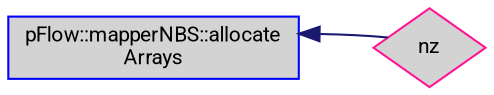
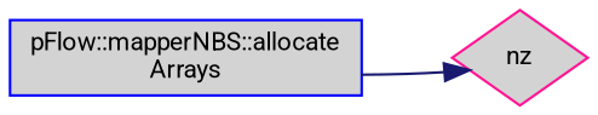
  digraph {
    rankdir=RL
    fontname=Roboto
    node [fillcolor=lightgrey fontname=Roboto fontsize=10 style=filled]
    n1 [color=deeppink fontcolor=black height=0.2 label=nz shape=diamond width=0.4]
    n2 [color=blue height=0.2 label="pFlow::mapperNBS::allocate\lArrays" shape=box width=0.4]
-   n2 -> n1 [color=midnightblue dir=back fontname=Roboto fontsize=10 labelfontname=Helvetica labelfontsize=10 style=solid]
+   n1 -> n2 [color=midnightblue dir=back fontname=Roboto fontsize=10 labelfontname=Helvetica labelfontsize=10 style=solid]
  }
